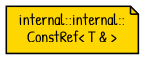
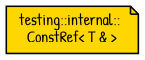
  digraph {
    rankdir=TB
    fontname="Patrick Hand"
-   n1 [color=black fillcolor=gold fontname="Patrick Hand" fontsize=10 height=0.2 label="internal::internal::\lConstRef\< T & \>" shape=note style=filled width=0.4]
+   n1 [color=black fillcolor=gold fontname="Patrick Hand" fontsize=10 height=0.2 label="testing::internal::\lConstRef\< T & \>" shape=note style=filled width=0.4]
  }
